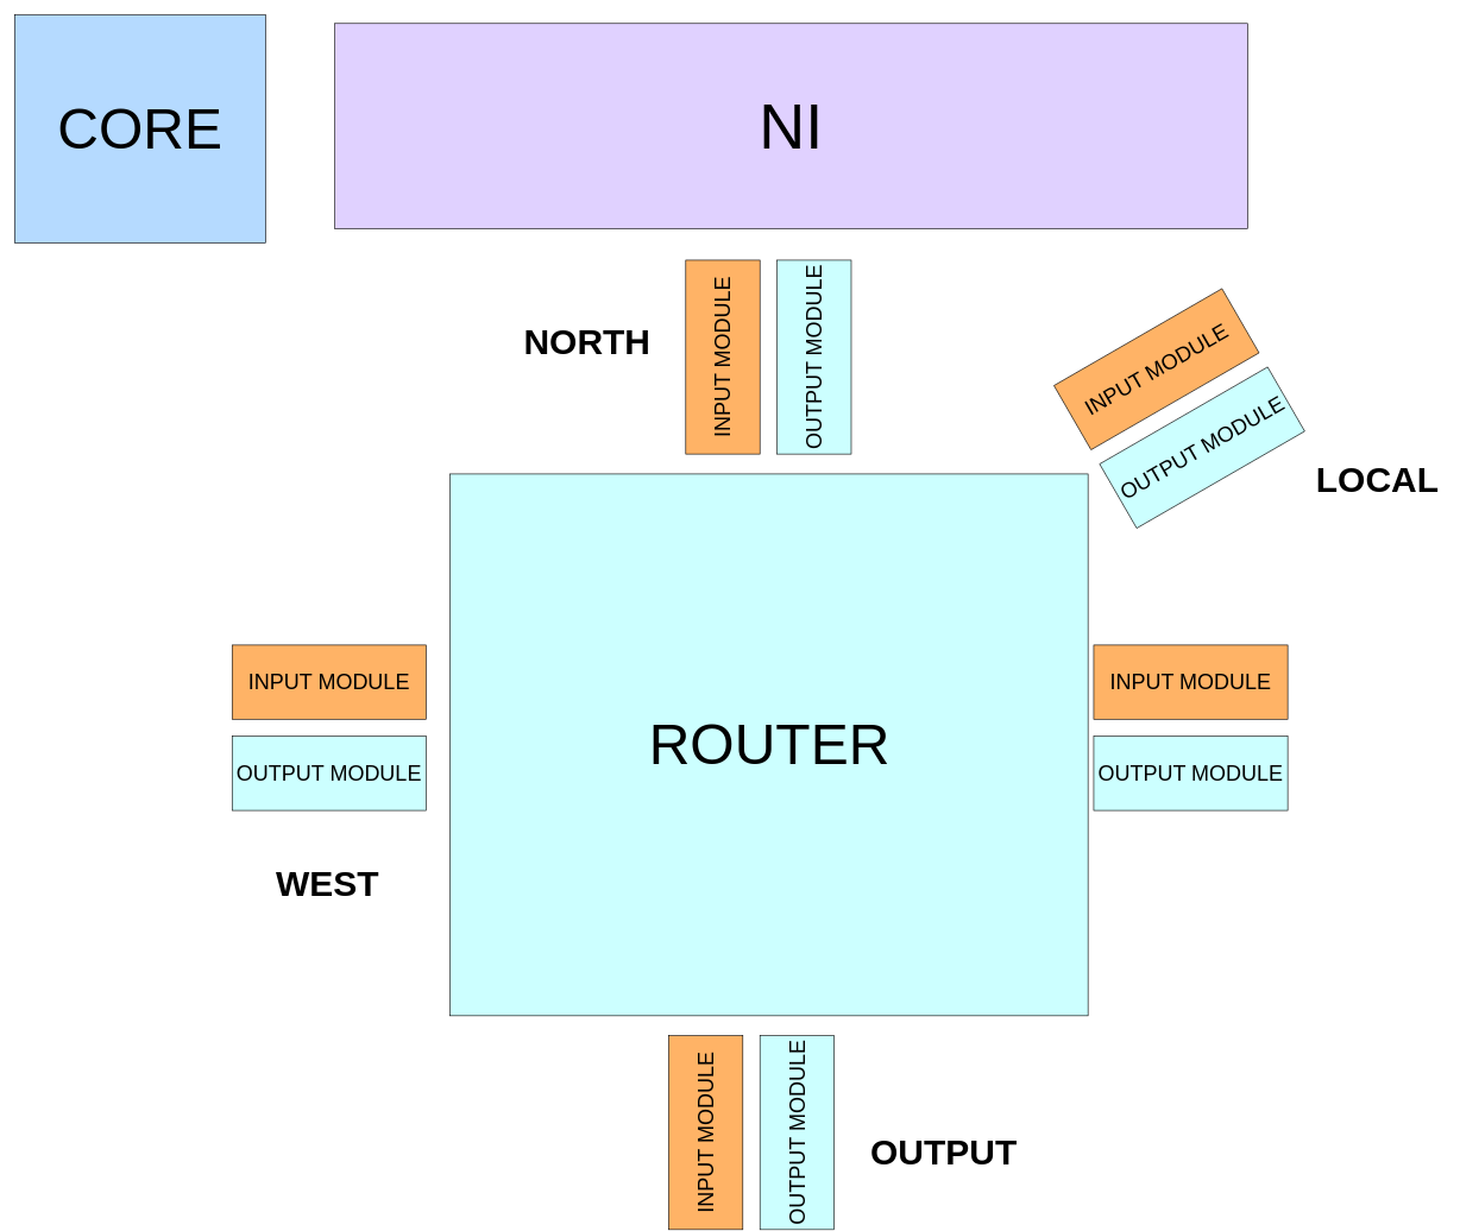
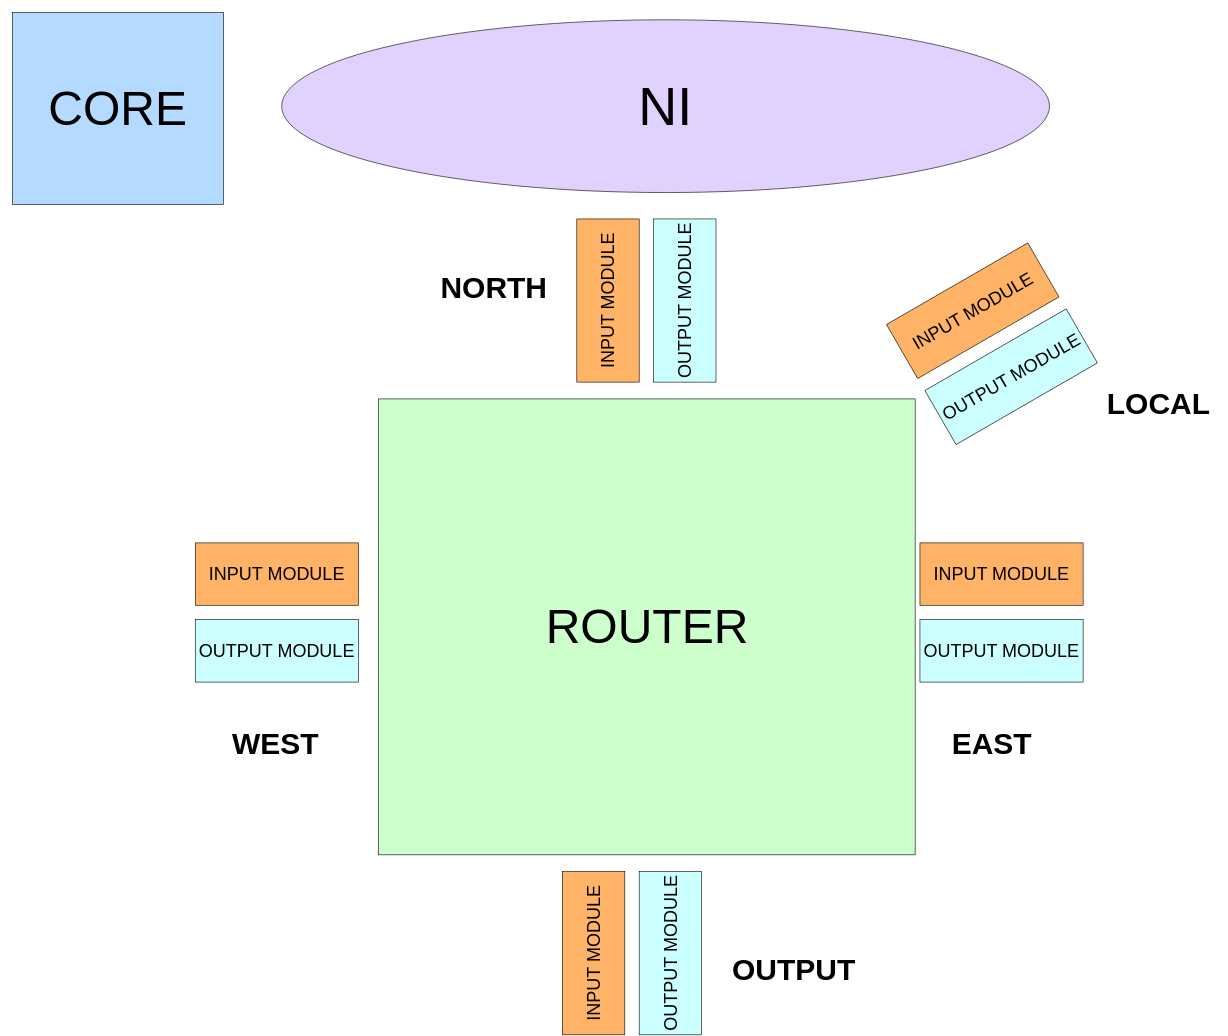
  <mxCell id="0" />
  <mxCell id="1" parent="0" />
  <mxCell id="2" value="&lt;font style=&quot;font-size: 80px;&quot;&gt;CORE&lt;/font&gt;" style="rounded=0;whiteSpace=wrap;html=1;fillColor=#B5DAFF;" parent="1" vertex="1"><mxGeometry x="20" y="20" width="352" height="320" as="geometry" /></mxCell>
- <mxCell id="3" value="&lt;font style=&quot;font-size: 80px;&quot;&gt;ROUTER&lt;/font&gt;" style="rounded=0;whiteSpace=wrap;html=1;fillColor=#ccffff;" parent="1" vertex="1"><mxGeometry x="630.5" y="664" width="894.5" height="760" as="geometry" /></mxCell>
+ <mxCell id="3" value="&lt;font style=&quot;font-size: 80px;&quot;&gt;ROUTER&lt;/font&gt;" style="rounded=0;whiteSpace=wrap;html=1;fillColor=#CCFFCC;" parent="1" vertex="1"><mxGeometry x="630.5" y="664" width="894.5" height="760" as="geometry" /></mxCell>
  <mxCell id="4" value="" style="group" parent="1" vertex="1" connectable="0"><mxGeometry x="1517" y="456" width="272" height="232" as="geometry" /></mxCell>
  <mxCell id="5" value="" style="group;rotation=-30;" parent="4" vertex="1" connectable="0"><mxGeometry width="272" height="232" as="geometry" /></mxCell>
  <mxCell id="6" value="&lt;font style=&quot;font-size: 30px;&quot;&gt;INPUT MODULE&lt;/font&gt;" style="rounded=0;whiteSpace=wrap;html=1;rotation=-30;fillColor=#FFB366;" parent="5" vertex="1"><mxGeometry x="-32" y="9" width="272" height="104" as="geometry" /></mxCell>
  <mxCell id="7" value="&lt;font style=&quot;font-size: 30px;&quot;&gt;OUTPUT MODULE&lt;/font&gt;" style="rounded=0;whiteSpace=wrap;html=1;rotation=-30;fillColor=#CCFFFF;" parent="5" vertex="1"><mxGeometry x="32" y="119" width="272" height="104" as="geometry" /></mxCell>
  <mxCell id="8" value="&lt;font style=&quot;font-size: 30px;&quot;&gt;INPUT MODULE&lt;/font&gt;" style="rounded=0;whiteSpace=wrap;html=1;fillColor=#FFB366;" parent="1" vertex="1"><mxGeometry x="1533" y="904" width="272" height="104" as="geometry" /></mxCell>
  <mxCell id="9" value="&lt;font style=&quot;font-size: 30px;&quot;&gt;OUTPUT MODULE&lt;/font&gt;" style="rounded=0;whiteSpace=wrap;html=1;fillColor=#CCFFFF;" parent="1" vertex="1"><mxGeometry x="1533" y="1032" width="272" height="104" as="geometry" /></mxCell>
  <mxCell id="10" value="&lt;font style=&quot;font-size: 30px;&quot;&gt;OUTPUT MODULE&lt;/font&gt;" style="rounded=0;whiteSpace=wrap;html=1;fillColor=#CCFFFF;" parent="1" vertex="1"><mxGeometry x="325" y="1032" width="272" height="104" as="geometry" /></mxCell>
  <mxCell id="11" value="&lt;font style=&quot;font-size: 30px;&quot;&gt;INPUT MODULE&lt;/font&gt;" style="rounded=0;whiteSpace=wrap;html=1;fillColor=#FFB366;" parent="1" vertex="1"><mxGeometry x="325" y="904" width="272" height="104" as="geometry" /></mxCell>
  <mxCell id="12" value="" style="group;rotation=-90;" parent="1" vertex="1" connectable="0"><mxGeometry x="941" y="384" width="272" height="232" as="geometry" /></mxCell>
  <mxCell id="13" value="&lt;font style=&quot;font-size: 30px;&quot;&gt;INPUT MODULE&lt;/font&gt;" style="rounded=0;whiteSpace=wrap;html=1;rotation=-90;fillColor=#FFB366;" parent="12" vertex="1"><mxGeometry x="-64" y="64" width="272" height="104" as="geometry" /></mxCell>
  <mxCell id="14" value="&lt;font style=&quot;font-size: 30px;&quot;&gt;OUTPUT MODULE&lt;/font&gt;" style="rounded=0;whiteSpace=wrap;html=1;rotation=-90;fillColor=#CCFFFF;" parent="12" vertex="1"><mxGeometry x="64" y="64" width="272" height="104" as="geometry" /></mxCell>
  <mxCell id="15" value="" style="group;rotation=-90;" parent="1" vertex="1" connectable="0"><mxGeometry x="917" y="1472" width="272" height="232" as="geometry" /></mxCell>
  <mxCell id="16" value="&lt;font style=&quot;font-size: 30px;&quot;&gt;INPUT MODULE&lt;/font&gt;" style="rounded=0;whiteSpace=wrap;html=1;rotation=-90;fillColor=#FFB366;" parent="15" vertex="1"><mxGeometry x="-64" y="64" width="272" height="104" as="geometry" /></mxCell>
  <mxCell id="17" value="&lt;font style=&quot;font-size: 30px;&quot;&gt;OUTPUT MODULE&lt;/font&gt;" style="rounded=0;whiteSpace=wrap;html=1;rotation=-90;fillColor=#CCFFFF;" parent="15" vertex="1"><mxGeometry x="64" y="64" width="272" height="104" as="geometry" /></mxCell>
- <mxCell id="18" value="&lt;font style=&quot;font-size: 90px;&quot;&gt;NI&lt;/font&gt;" style="rounded=0;whiteSpace=wrap;html=1;fillColor=#E0D1FF;" parent="1" vertex="1"><mxGeometry x="469" y="32" width="1280" height="288" as="geometry" /></mxCell>
+ <mxCell id="18" value="&lt;font style=&quot;font-size: 90px;&quot;&gt;NI&lt;/font&gt;" style="ellipse;whiteSpace=wrap;html=1;fillColor=#E0D1FF;" parent="1" vertex="1"><mxGeometry x="469" y="32" width="1280" height="288" as="geometry" /></mxCell>
  <mxCell id="19" value="&lt;font style=&quot;font-size: 50px;&quot;&gt;NORTH&lt;/font&gt;" style="text;html=1;strokeColor=none;fillColor=none;align=center;verticalAlign=middle;whiteSpace=wrap;rounded=0;fontStyle=1;fontSize=30;" parent="1" vertex="1"><mxGeometry x="729" y="432" width="188" height="94" as="geometry" /></mxCell>
  <mxCell id="20" value="&lt;font style=&quot;font-size: 50px;&quot;&gt;LOCAL&lt;/font&gt;" style="text;html=1;strokeColor=none;fillColor=none;align=center;verticalAlign=middle;whiteSpace=wrap;rounded=0;fontStyle=1;fontSize=30;" parent="1" vertex="1"><mxGeometry x="1837" y="624" width="188" height="94" as="geometry" /></mxCell>
+ <mxCell id="21" value="&lt;font style=&quot;font-size: 50px;&quot;&gt;EAST&lt;br&gt;&lt;/font&gt;" style="text;html=1;strokeColor=none;fillColor=none;align=center;verticalAlign=middle;whiteSpace=wrap;rounded=0;fontStyle=1;fontSize=30;" parent="1" vertex="1"><mxGeometry x="1559" y="1192" width="188" height="94" as="geometry" /></mxCell>
  <mxCell id="22" value="&lt;font style=&quot;font-size: 50px;&quot;&gt;WEST&lt;/font&gt;" style="text;html=1;strokeColor=none;fillColor=none;align=center;verticalAlign=middle;whiteSpace=wrap;rounded=0;fontStyle=1;fontSize=30;" parent="1" vertex="1"><mxGeometry x="365" y="1192" width="188" height="94" as="geometry" /></mxCell>
  <mxCell id="23" value="&lt;font style=&quot;font-size: 50px;&quot;&gt;OUTPUT&lt;br&gt;&lt;/font&gt;" style="text;html=1;strokeColor=none;fillColor=none;align=center;verticalAlign=middle;whiteSpace=wrap;rounded=0;fontStyle=1;fontSize=30;" parent="1" vertex="1"><mxGeometry x="1229" y="1568" width="188" height="94" as="geometry" /></mxCell>
